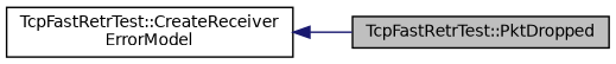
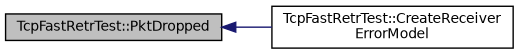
  digraph {
    rankdir=LR
    node [color=black fontname=Helvetica fontsize=10 shape=record style=filled]
    n1 [fillcolor=grey75 fontcolor=black height=0.2 label="TcpFastRetrTest::PktDropped" width=0.4]
    n2 [fillcolor=white height=0.2 label="TcpFastRetrTest::CreateReceiver\lErrorModel" width=0.4]
-   n2 -> n1 [color=midnightblue dir=back fontname=Helvetica fontsize=10 labelfontname=Helvetica labelfontsize=10 style=solid]
+   n1 -> n2 [color=midnightblue dir=back fontname=Helvetica fontsize=10 labelfontname=Helvetica labelfontsize=10 style=solid]
  }
